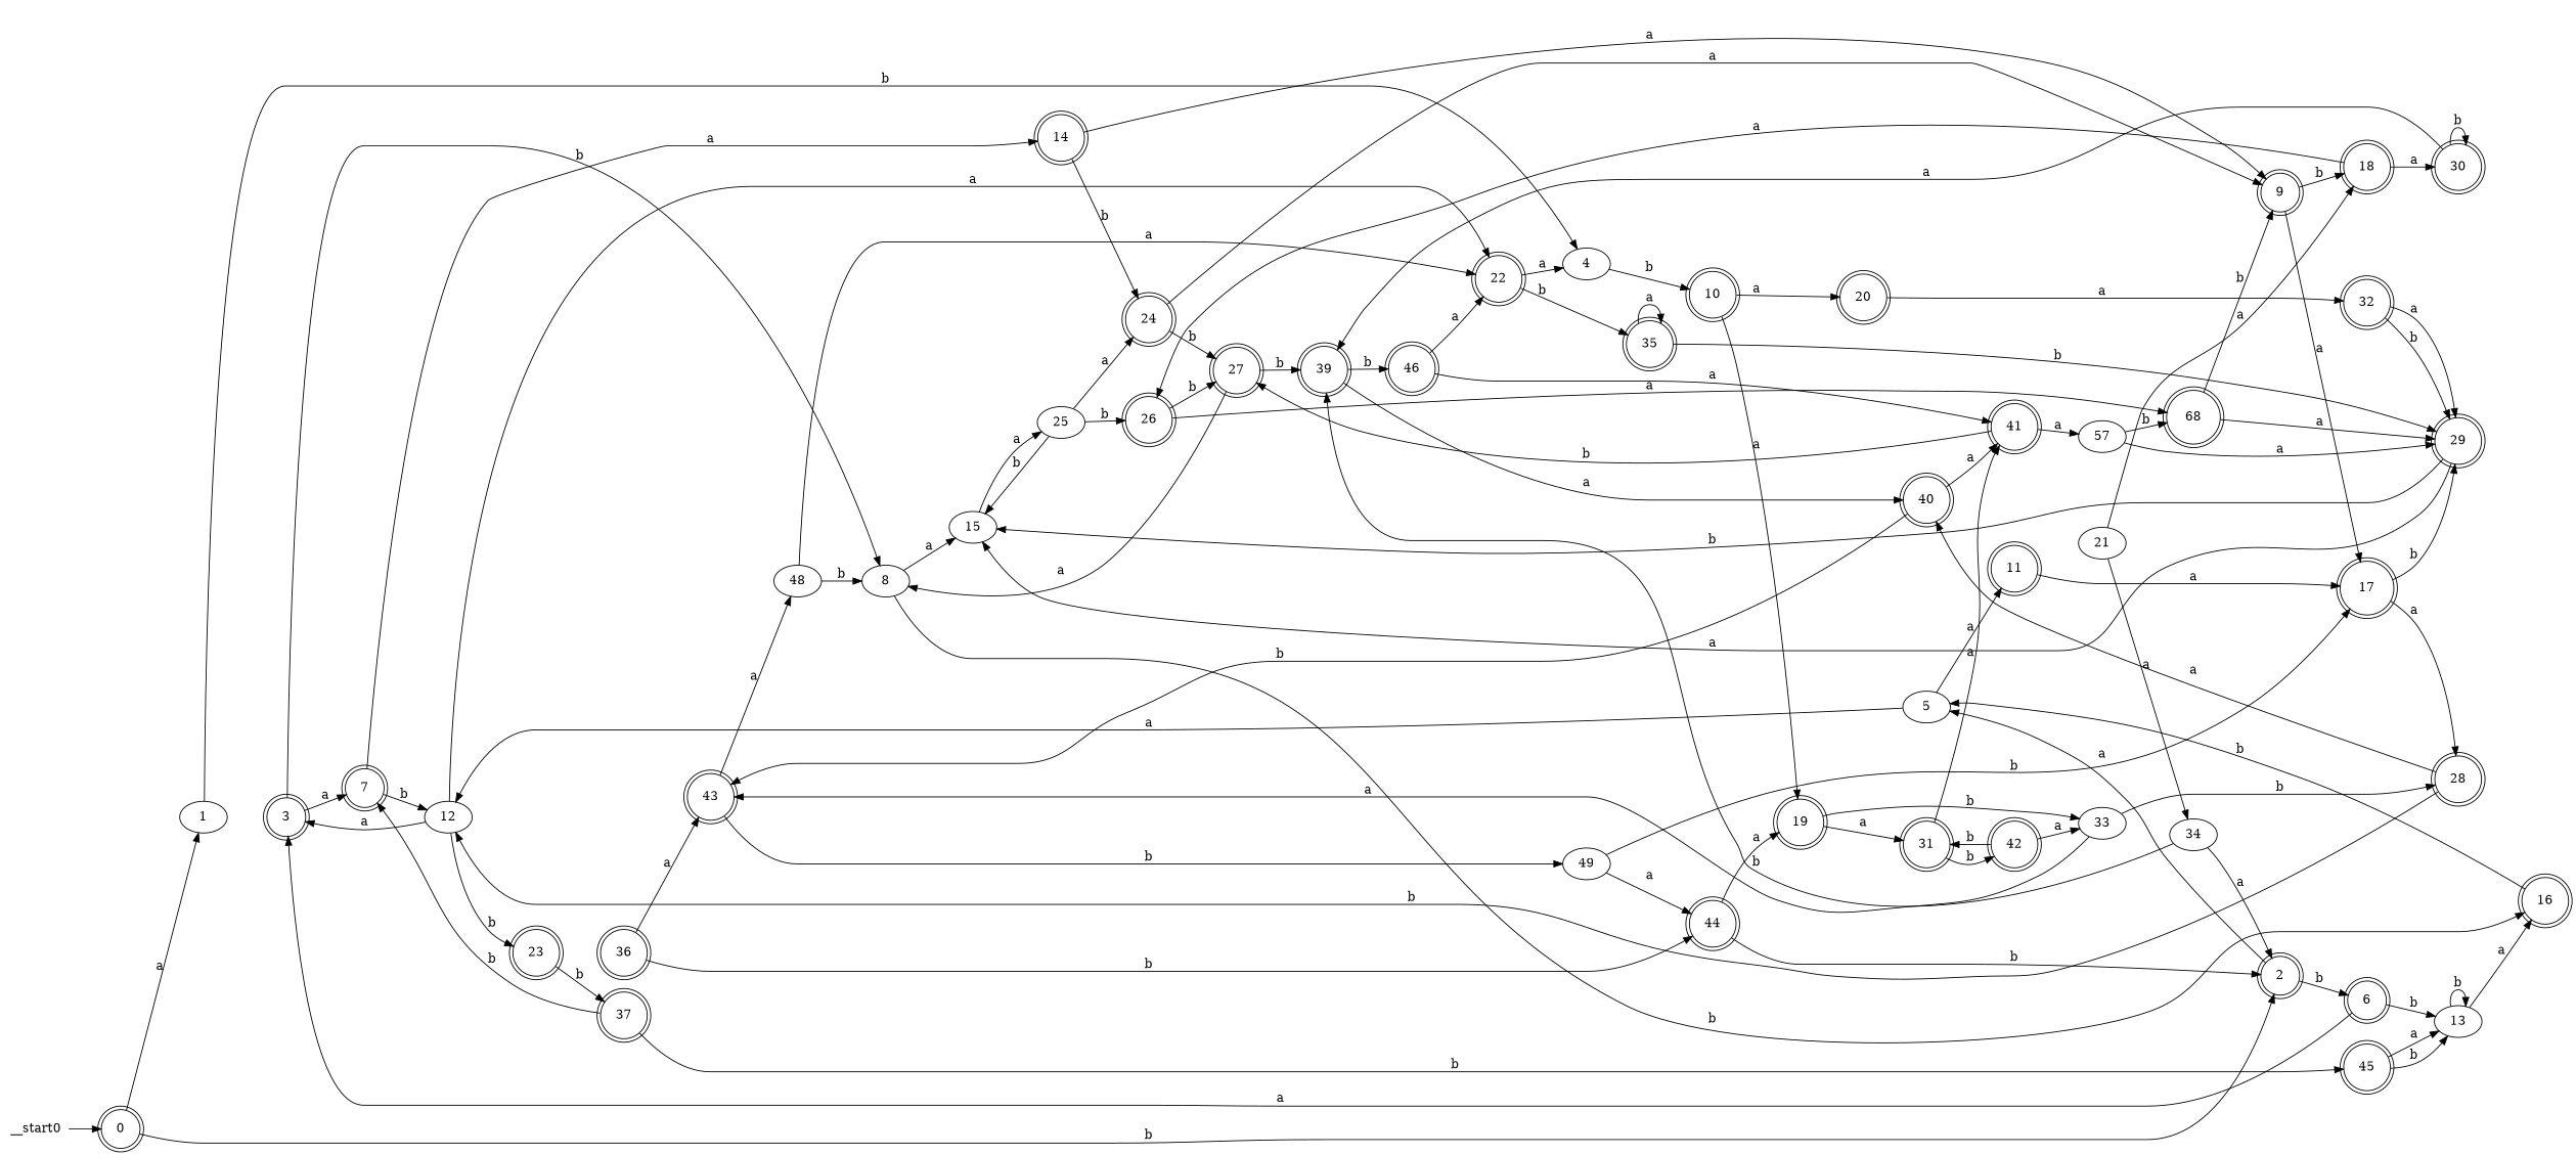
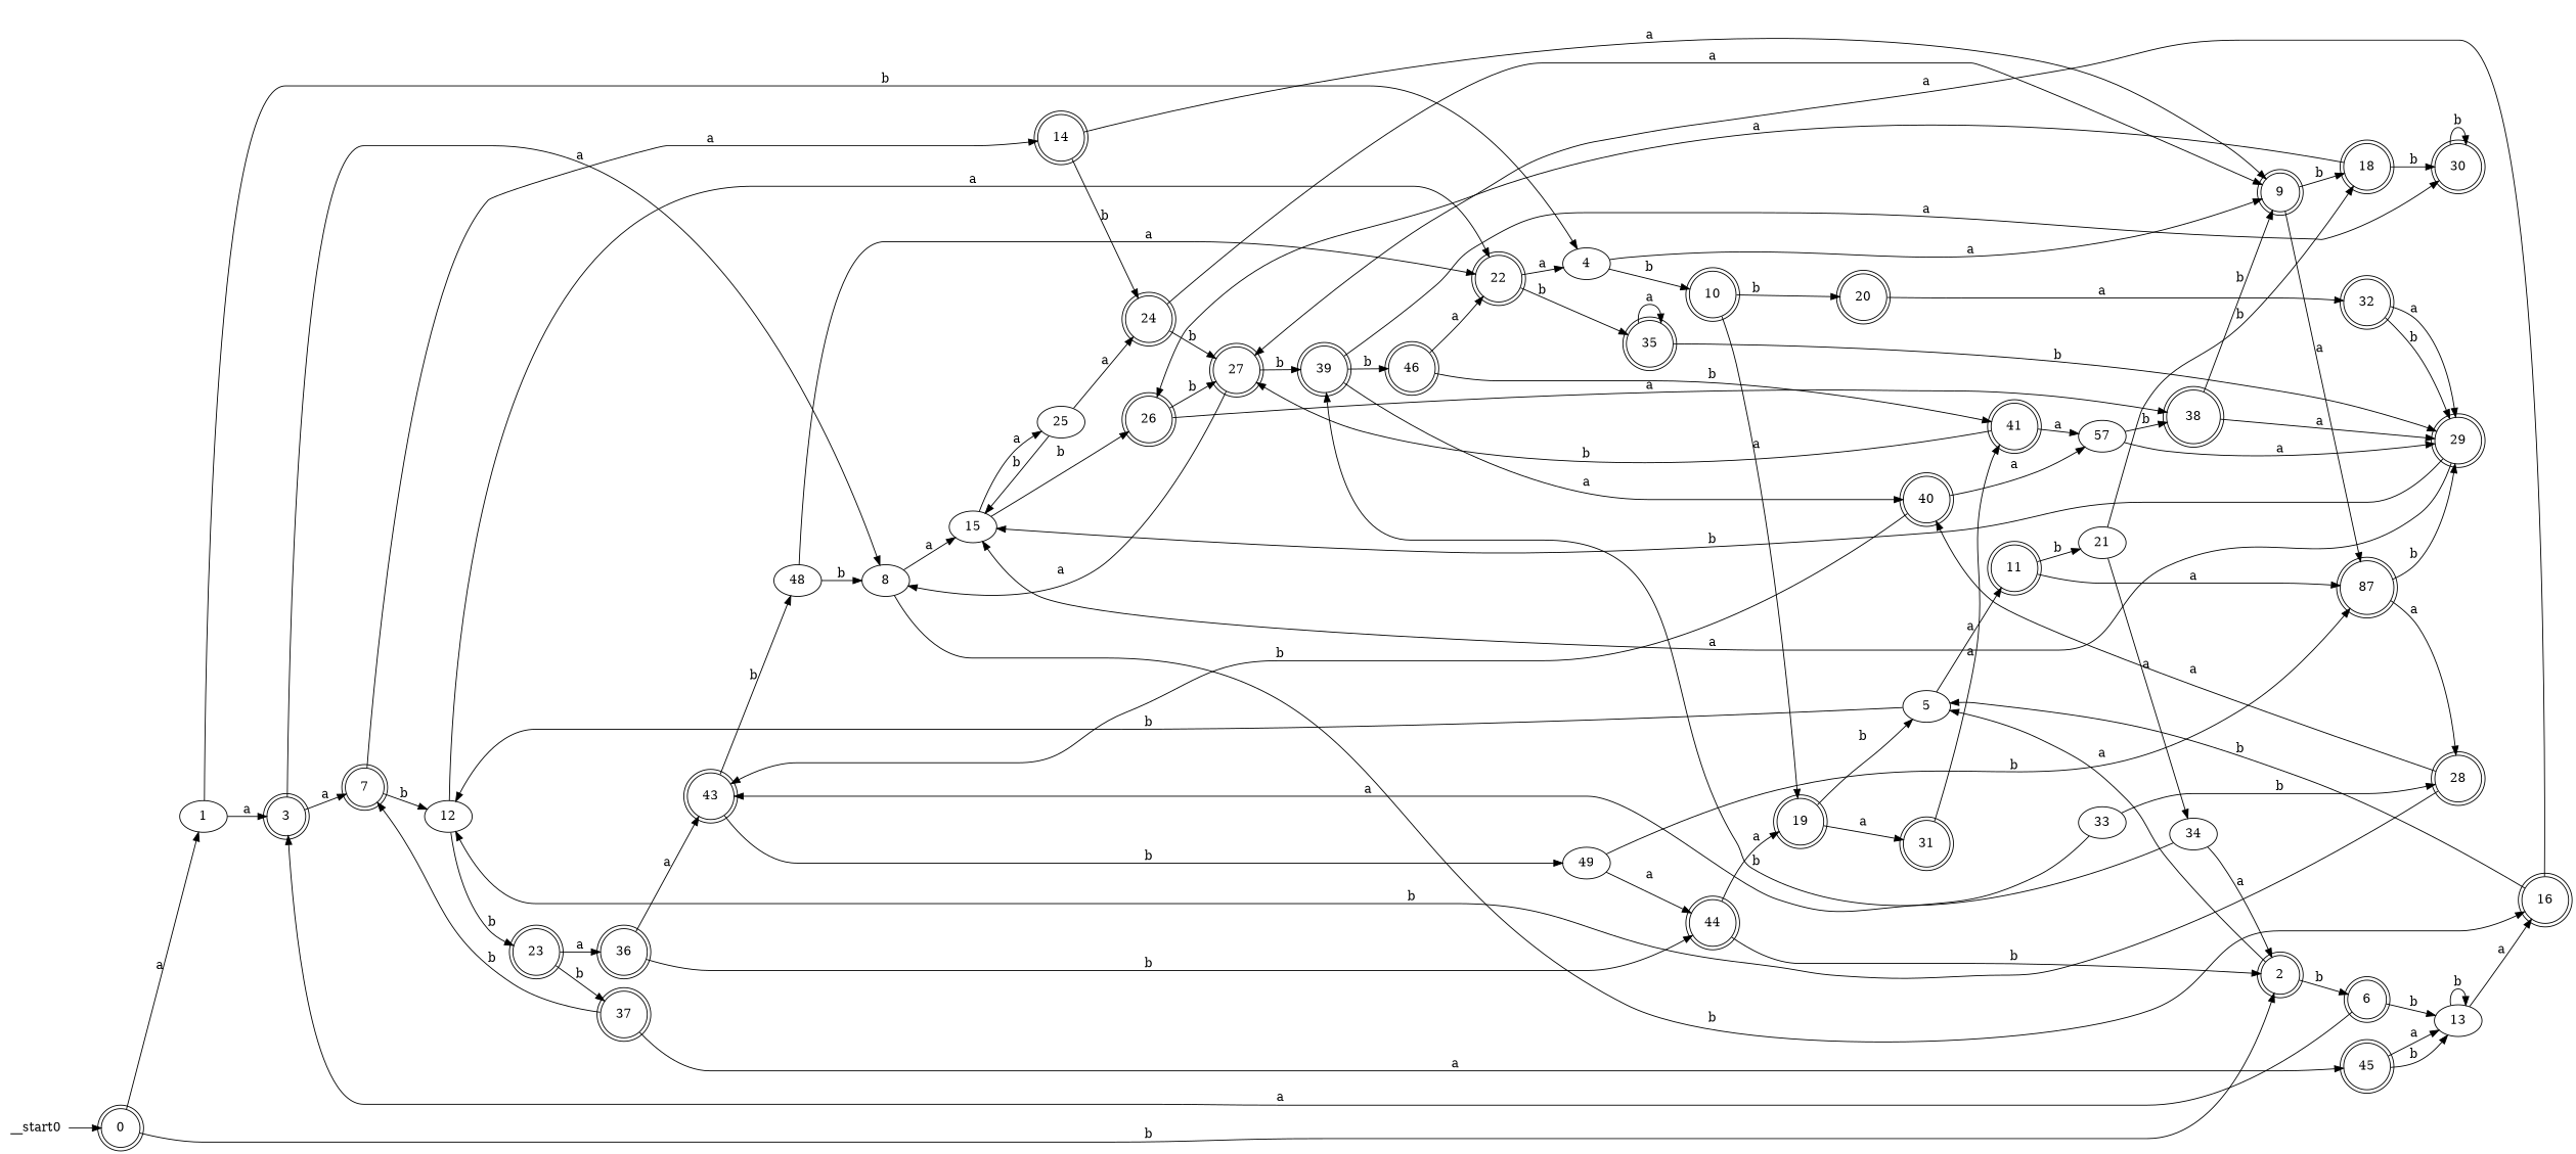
  digraph {
    rankdir=LR
    node [shape=doublecircle]
    __start0 [shape=none]
    0
    1 [shape=""]
    2
    3
    4 [shape=""]
    5 [shape=""]
    6
    7
    8 [shape=""]
    9
    10
    11
    12 [shape=""]
    13 [shape=""]
    14
    15 [shape=""]
    16
-   17
+   17 [label=87]
    18
    19
    20
    21 [shape=""]
    22
    23
    24
    25 [shape=""]
    26
    27
    28
    29
    30
    31
    32
    34 [shape=""]
    35
    36
    37
-   38 [label=68]
+   38
    39
    40
    41
-   42
    33 [shape=""]
    43
    44
    45
    46
    n49 [label=57 shape=""]
    48 [shape=""]
    49 [shape=""]
    __start0 -> 0
    0 -> 1 [label=a]
    0 -> 2 [label=b]
-   12 -> 3 [label=a]
+   1 -> 3 [label=a]
    1 -> 4 [label=b]
    2 -> 5 [label=a]
    2 -> 6 [label=b]
    3 -> 7 [label=a]
-   3 -> 8 [label=b]
+   3 -> 8 [label=a]
+   4 -> 9 [label=a]
    4 -> 10 [label=b]
    5 -> 11 [label=a]
-   5 -> 12 [label=a]
+   5 -> 12 [label=b]
    6 -> 3 [label=a]
    6 -> 13 [label=b]
    7 -> 12 [label=b]
    7 -> 14 [label=a]
    8 -> 15 [label=a]
    8 -> 16 [label=b]
    9 -> 17 [label=a]
    9 -> 18 [label=b]
    10 -> 19 [label=a]
-   10 -> 20 [label=a]
+   10 -> 20 [label=b]
    11 -> 17 [label=a]
+   11 -> 21 [label=b]
    12 -> 22 [label=a]
    12 -> 23 [label=b]
    13 -> 13 [label=b]
    13 -> 16 [label=a]
    14 -> 9 [label=a]
    14 -> 24 [label=b]
    15 -> 25 [label=a]
-   25 -> 26 [label=b]
+   15 -> 26 [label=b]
    16 -> 5 [label=b]
+   16 -> 27 [label=a]
    17 -> 28 [label=a]
    17 -> 29 [label=b]
    18 -> 26 [label=a]
-   18 -> 30 [label=a]
-   19 -> 33 [label=b]
+   18 -> 30 [label=b]
+   19 -> 5 [label=b]
    19 -> 31 [label=a]
    20 -> 32 [label=a]
-   21 -> 18 [label=a]
+   21 -> 18 [label=b]
    21 -> 34 [label=a]
    22 -> 4 [label=a]
    22 -> 35 [label=b]
+   23 -> 36 [label=a]
    23 -> 37 [label=b]
    24 -> 9 [label=a]
    24 -> 27 [label=b]
    25 -> 15 [label=b]
    25 -> 24 [label=a]
    26 -> 27 [label=b]
    26 -> 38 [label=a]
    27 -> 8 [label=a]
    27 -> 39 [label=b]
    28 -> 12 [label=b]
    28 -> 40 [label=a]
    29 -> 15 [label=a]
    29 -> 15 [label=b]
    30 -> 30 [label=b]
-   30 -> 39 [label=a]
+   39 -> 30 [label=a]
    31 -> 41 [label=a]
-   31 -> 42 [label=b]
    32 -> 29 [label=a]
    32 -> 29 [label=b]
    34 -> 2 [label=a]
    34 -> 39 [label=b]
    35 -> 29 [label=b]
    35 -> 35 [label=a]
    36 -> 43 [label=a]
    36 -> 44 [label=b]
    37 -> 7 [label=b]
-   37 -> 45 [label=b]
+   37 -> 45 [label=a]
    38 -> 9 [label=b]
    38 -> 29 [label=a]
    39 -> 40 [label=a]
    39 -> 46 [label=b]
    40 -> 43 [label=b]
-   40 -> 41 [label=a]
+   40 -> n49 [label=a]
    41 -> 27 [label=b]
    41 -> n49 [label=a]
-   42 -> 31 [label=b]
-   42 -> 33 [label=a]
    33 -> 28 [label=b]
    33 -> 43 [label=a]
-   43 -> 48 [label=a]
+   43 -> 48 [label=b]
    43 -> 49 [label=b]
    44 -> 2 [label=b]
    44 -> 19 [label=a]
    45 -> 13 [label=a]
    45 -> 13 [label=b]
    46 -> 22 [label=a]
-   46 -> 41 [label=a]
+   46 -> 41 [label=b]
    n49 -> 29 [label=a]
    n49 -> 38 [label=b]
    48 -> 8 [label=b]
    48 -> 22 [label=a]
    49 -> 17 [label=b]
    49 -> 44 [label=a]
  }
